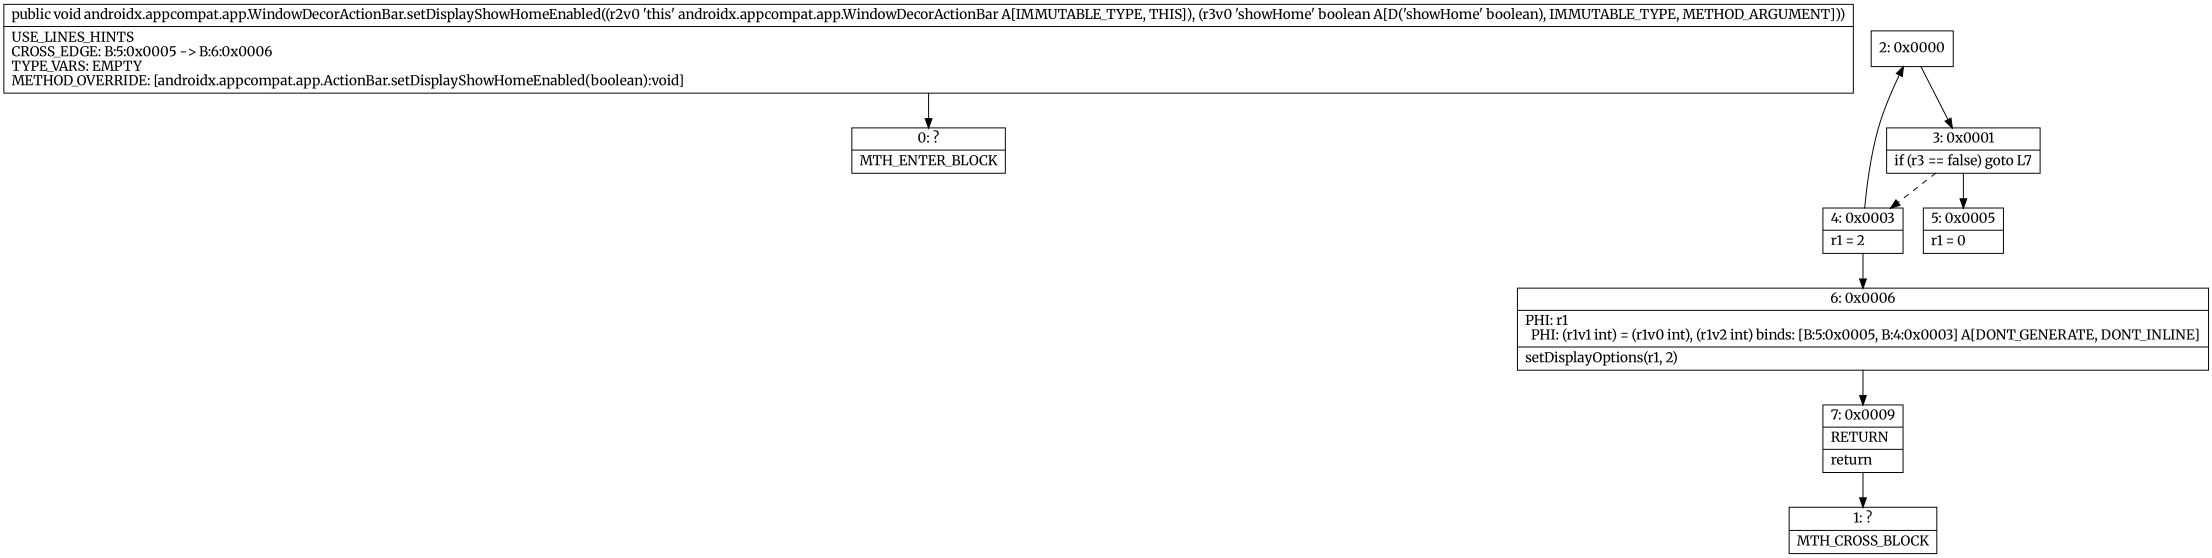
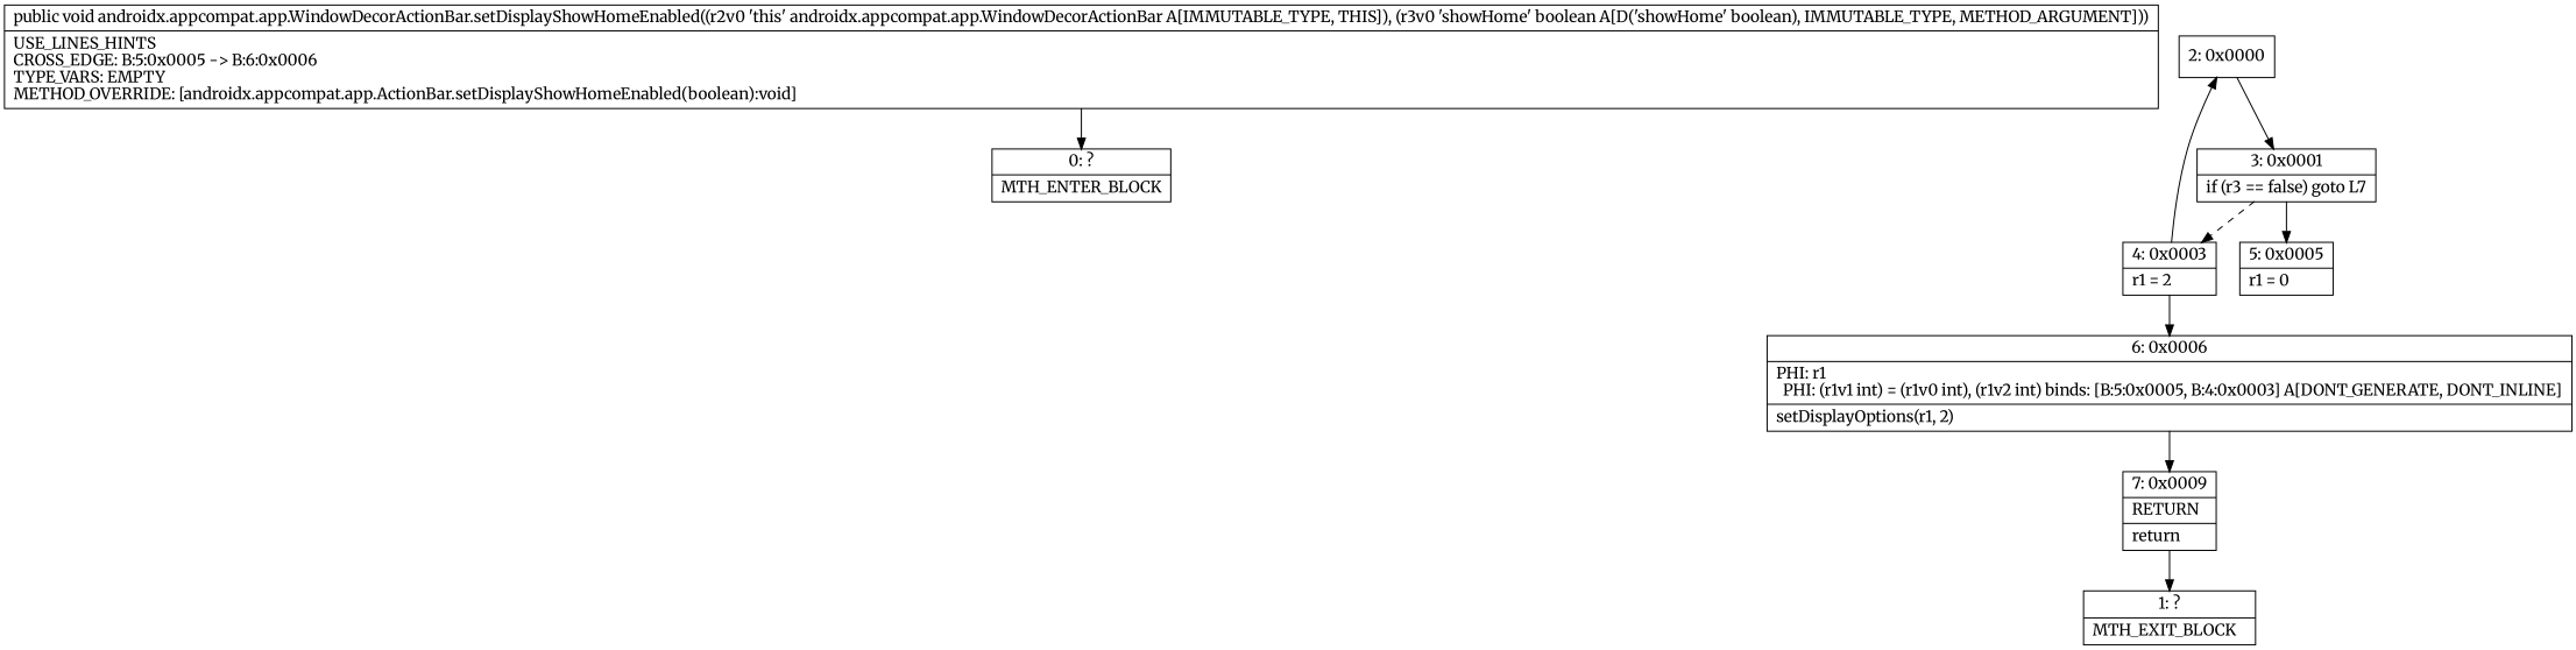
  digraph {
    fontname=Merriweather
    node [fontname=Merriweather shape=record]
    edge [fontname=Merriweather]
    n1 [label="{0\:\ ?|MTH_ENTER_BLOCK\l}"]
    n2 [label="{2\:\ 0x0000}"]
    n3 [label="{3\:\ 0x0001|if (r3 == false) goto L7\l}"]
    n4 [label="{4\:\ 0x0003|r1 = 2\l}"]
    n5 [label="{5\:\ 0x0005|r1 = 0\l}"]
    n6 [label="{6\:\ 0x0006|PHI: r1 \l  PHI: (r1v1 int) = (r1v0 int), (r1v2 int) binds: [B:5:0x0005, B:4:0x0003] A[DONT_GENERATE, DONT_INLINE]\l|setDisplayOptions(r1, 2)\l}"]
    n7 [label="{7\:\ 0x0009|RETURN\l|return\l}"]
-   n8 [label="{1\:\ ?|MTH_CROSS_BLOCK\l}"]
+   n8 [label="{1\:\ ?|MTH_EXIT_BLOCK\l}"]
    n9 [label="{public void androidx.appcompat.app.WindowDecorActionBar.setDisplayShowHomeEnabled((r2v0 'this' androidx.appcompat.app.WindowDecorActionBar A[IMMUTABLE_TYPE, THIS]), (r3v0 'showHome' boolean A[D('showHome' boolean), IMMUTABLE_TYPE, METHOD_ARGUMENT]))  | USE_LINES_HINTS\lCROSS_EDGE: B:5:0x0005 \-\> B:6:0x0006\lTYPE_VARS: EMPTY\lMETHOD_OVERRIDE: [androidx.appcompat.app.ActionBar.setDisplayShowHomeEnabled(boolean):void]\l}"]
    n2 -> n3
    n3 -> n4 [style=dashed]
    n3 -> n5
    n4 -> n2
    n4 -> n6
    n6 -> n7
    n7 -> n8
    n9 -> n1
  }
